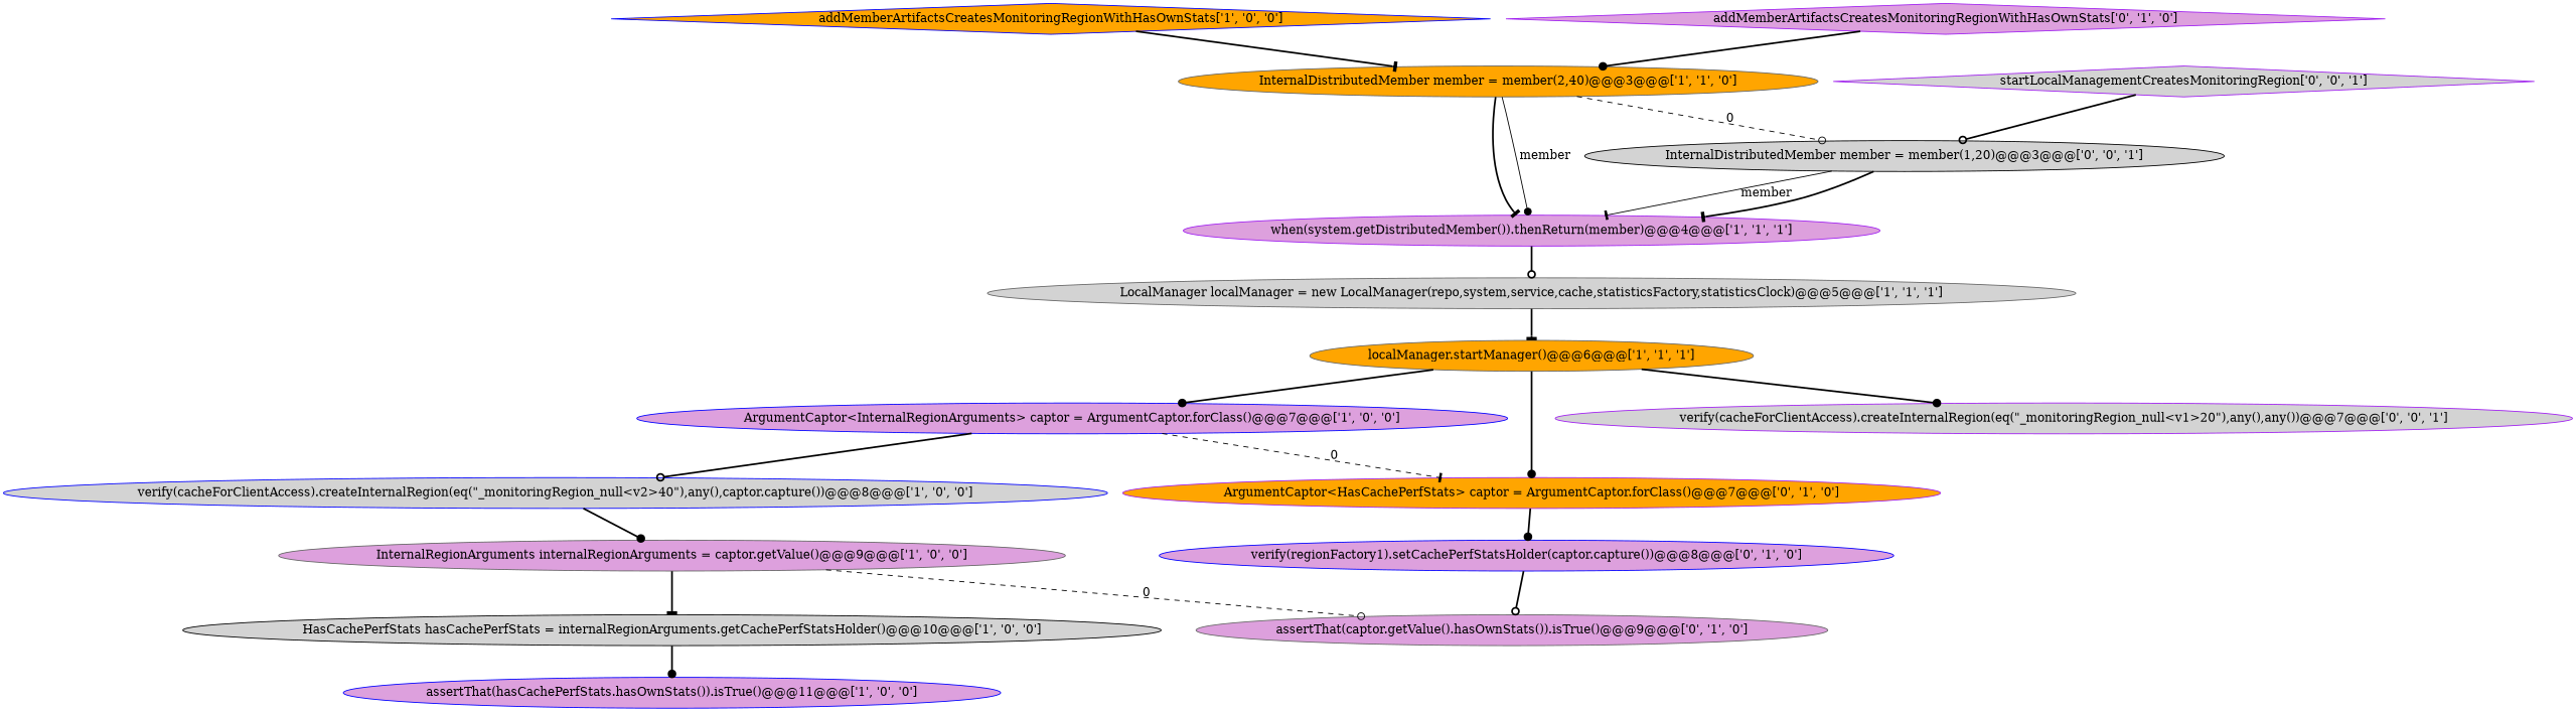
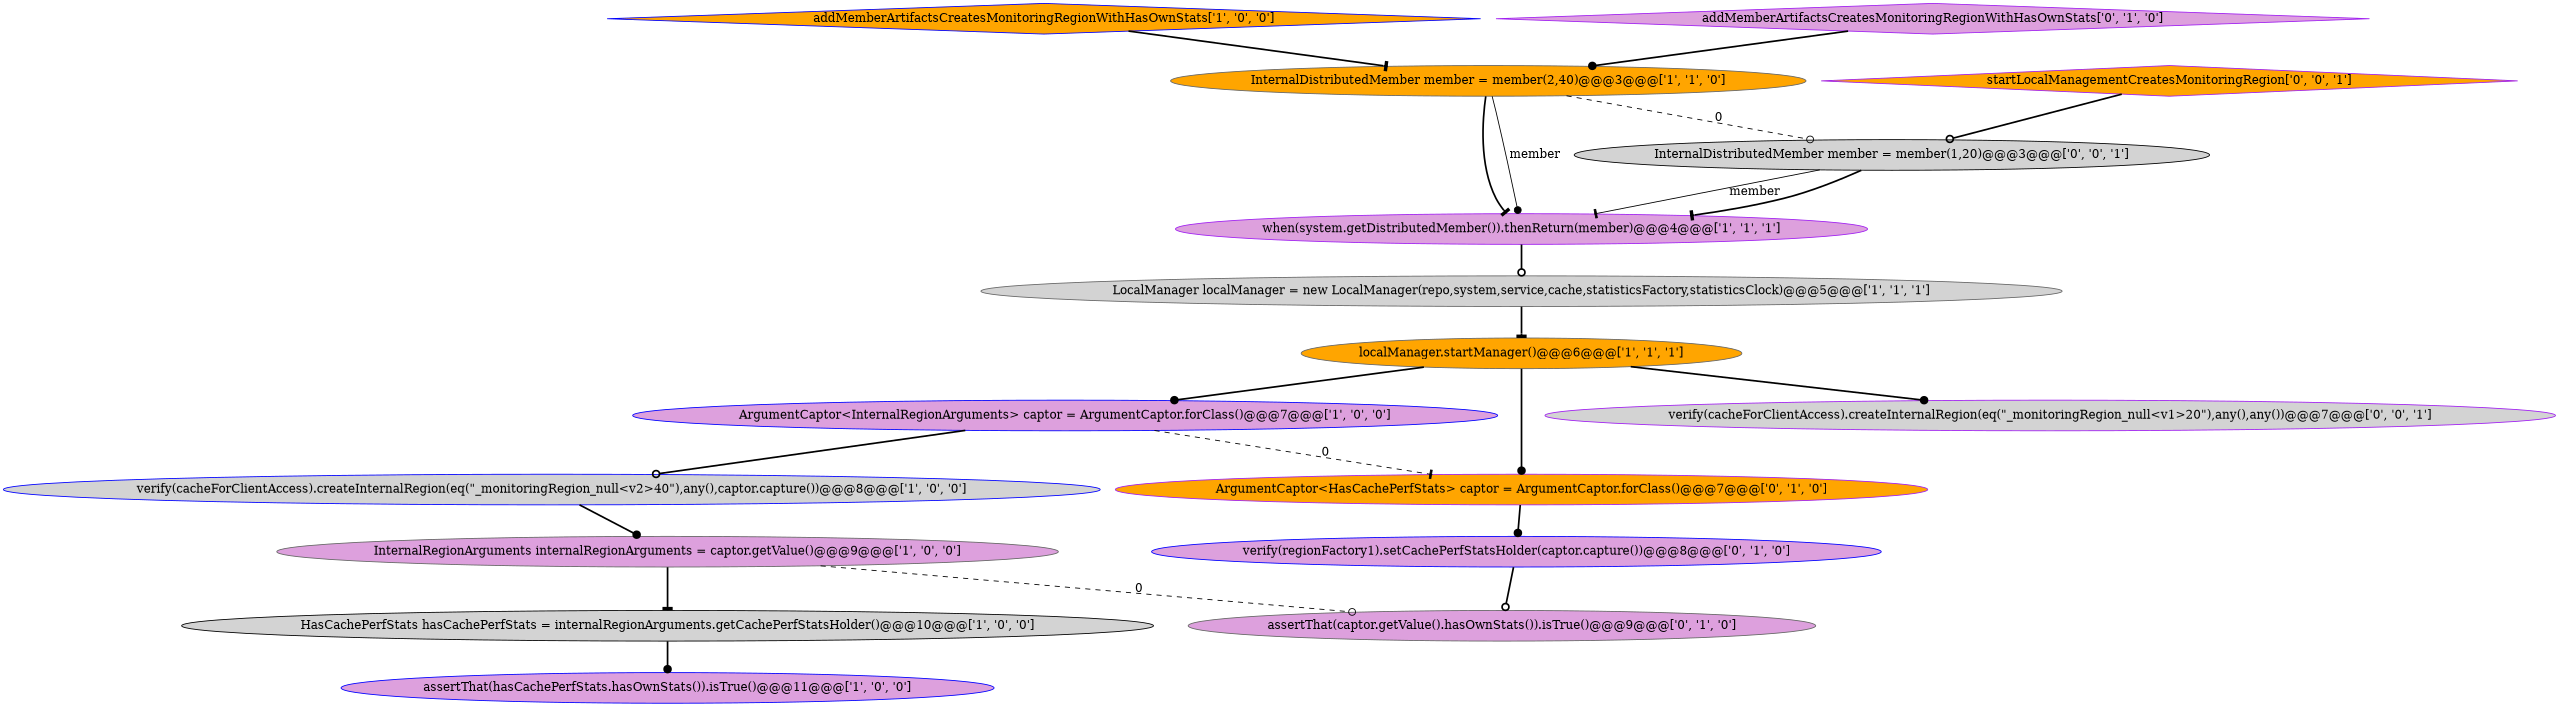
  digraph {
    node [fillcolor=plum shape=ellipse style=filled color=blue]
    edge [style=bold arrowhead=dot]
    n1 [fillcolor=lightgrey label="verify(cacheForClientAccess).createInternalRegion(eq(\"_monitoringRegion_null<v2>40\"),any(),captor.capture())@@@8@@@['1', '0', '0']"]
    n2 [label="InternalRegionArguments internalRegionArguments = captor.getValue()@@@9@@@['1', '0', '0']" color=gray40]
    n3 [fillcolor=lightgrey label="InternalDistributedMember member = member(1,20)@@@3@@@['0', '0', '1']" color=black]
    n4 [label="when(system.getDistributedMember()).thenReturn(member)@@@4@@@['1', '1', '1']" color=purple]
    n5 [fillcolor=orange label="addMemberArtifactsCreatesMonitoringRegionWithHasOwnStats['1', '0', '0']" shape=diamond]
    n6 [fillcolor=orange label="InternalDistributedMember member = member(2,40)@@@3@@@['1', '1', '0']" color=gray40]
    n7 [label="ArgumentCaptor<InternalRegionArguments> captor = ArgumentCaptor.forClass()@@@7@@@['1', '0', '0']"]
    n8 [fillcolor=orange label="ArgumentCaptor<HasCachePerfStats> captor = ArgumentCaptor.forClass()@@@7@@@['0', '1', '0']" color=purple]
    n9 [fillcolor=lightgrey label="HasCachePerfStats hasCachePerfStats = internalRegionArguments.getCachePerfStatsHolder()@@@10@@@['1', '0', '0']" color=black]
    n10 [label="assertThat(captor.getValue().hasOwnStats()).isTrue()@@@9@@@['0', '1', '0']" color=gray40]
-   n11 [fillcolor=lightgrey label="startLocalManagementCreatesMonitoringRegion['0', '0', '1']" shape=diamond color=purple]
+   n11 [fillcolor=orange label="startLocalManagementCreatesMonitoringRegion['0', '0', '1']" shape=diamond color=purple]
    n12 [fillcolor=lightgrey label="verify(cacheForClientAccess).createInternalRegion(eq(\"_monitoringRegion_null<v1>20\"),any(),any())@@@7@@@['0', '0', '1']" color=purple]
    n13 [label="assertThat(hasCachePerfStats.hasOwnStats()).isTrue()@@@11@@@['1', '0', '0']"]
    n14 [label="addMemberArtifactsCreatesMonitoringRegionWithHasOwnStats['0', '1', '0']" shape=diamond color=purple]
    n15 [label="verify(regionFactory1).setCachePerfStatsHolder(captor.capture())@@@8@@@['0', '1', '0']"]
    n16 [fillcolor=lightgrey label="LocalManager localManager = new LocalManager(repo,system,service,cache,statisticsFactory,statisticsClock)@@@5@@@['1', '1', '1']" color=gray40]
    n17 [fillcolor=orange label="localManager.startManager()@@@6@@@['1', '1', '1']" color=gray40]
    n1 -> n2
    n2 -> n9 [arrowhead=tee]
    n2 -> n10 [label=0 style=dashed arrowhead=odot]
    n3 -> n4 [label=member style=solid arrowhead=tee]
    n3 -> n4 [arrowhead=tee]
    n4 -> n16 [arrowhead=odot]
    n5 -> n6 [arrowhead=tee]
    n6 -> n3 [label=0 style=dashed arrowhead=odot]
    n6 -> n4 [arrowhead=tee]
    n6 -> n4 [label=member style=solid]
    n7 -> n1 [arrowhead=odot]
    n7 -> n8 [label=0 style=dashed arrowhead=tee]
    n8 -> n15
    n9 -> n13
    n11 -> n3 [arrowhead=odot]
    n14 -> n6
    n15 -> n10 [arrowhead=odot]
    n16 -> n17 [arrowhead=tee]
    n17 -> n7
    n17 -> n8
    n17 -> n12
  }
